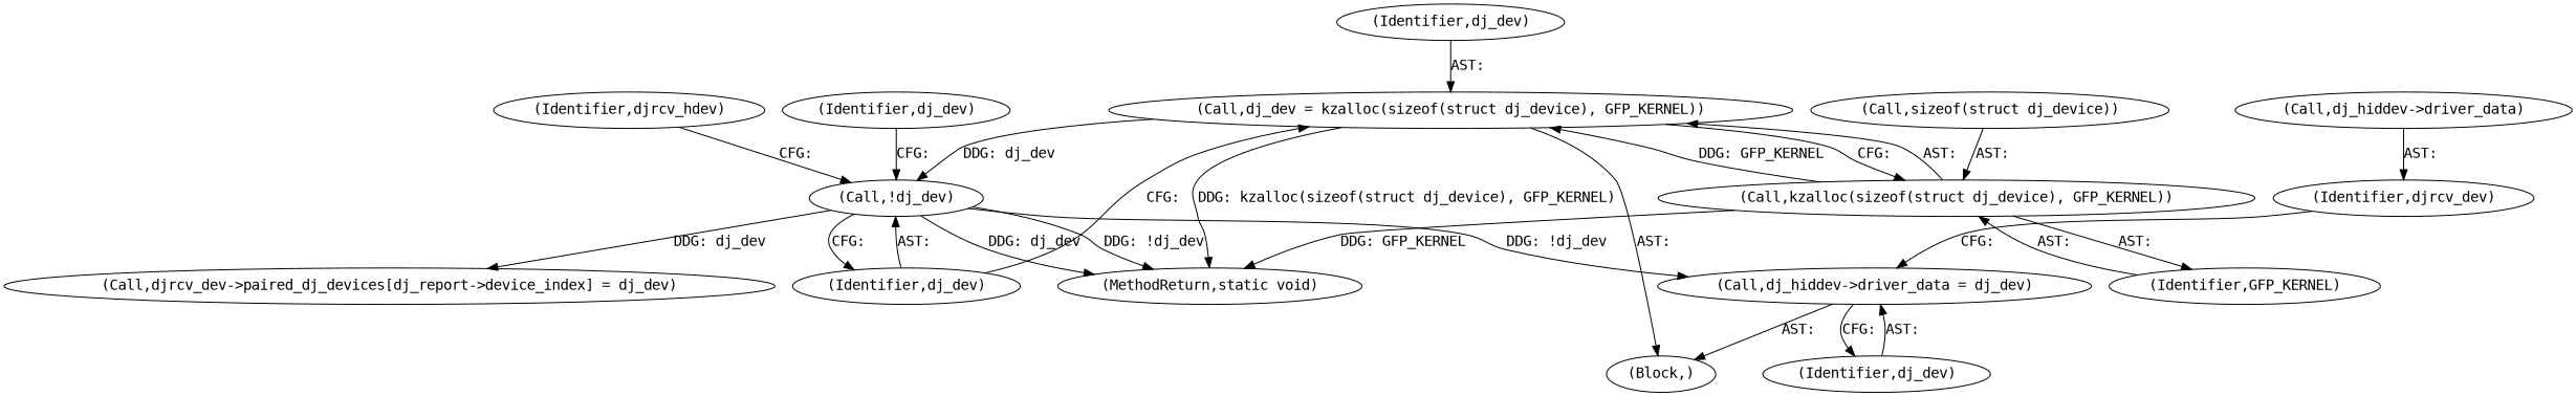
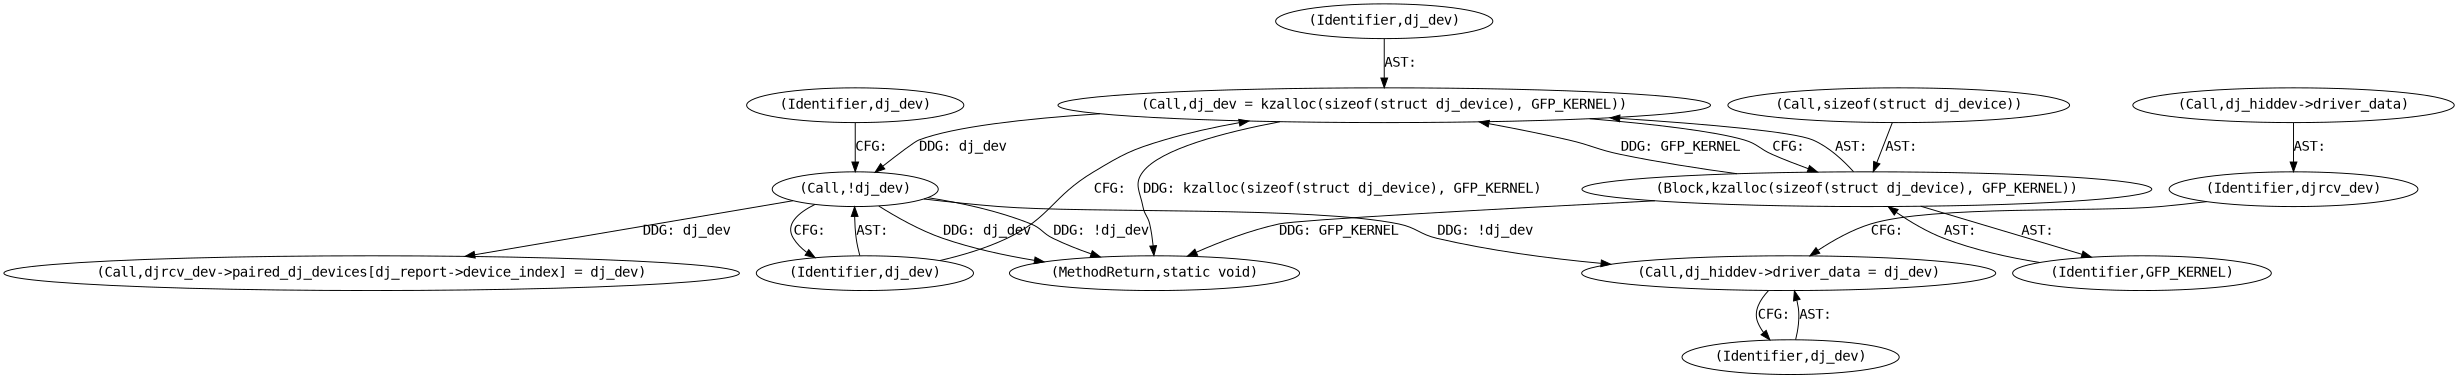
  digraph {
    fontname="DejaVu Sans Mono"
    node [fontname="DejaVu Sans Mono"]
    edge [fontname="DejaVu Sans Mono"]
    n1 [label="(Call,dj_hiddev->driver_data = dj_dev)"]
-   n2 [label="(Block,)"]
    n3 [label="(Identifier,dj_dev)"]
    n4 [label="(MethodReturn,static void)"]
    n5 [label="(Call,!dj_dev)"]
    n6 [label="(Identifier,dj_dev)"]
    n7 [label="(Call,djrcv_dev->paired_dj_devices[dj_report->device_index] = dj_dev)"]
    n8 [label="(Call,dj_dev = kzalloc(sizeof(struct dj_device), GFP_KERNEL))"]
-   n9 [label="(Call,kzalloc(sizeof(struct dj_device), GFP_KERNEL))"]
+   n9 [label="(Block,kzalloc(sizeof(struct dj_device), GFP_KERNEL))"]
    n10 [label="(Identifier,GFP_KERNEL)"]
-   n11 [label="(Identifier,djrcv_hdev)"]
    n12 [label="(Identifier,dj_dev)"]
    n13 [label="(Call,sizeof(struct dj_device))"]
    n14 [label="(Call,dj_hiddev->driver_data)"]
    n15 [label="(Identifier,djrcv_dev)"]
    n16 [label="(Identifier,dj_dev)"]
-   n1 -> n2 [label="AST: "]
    n1 -> n3 [label="CFG: "]
    n3 -> n1 [label="AST: "]
    n5 -> n1 [label="DDG: !dj_dev"]
    n5 -> n4 [label="DDG: dj_dev"]
    n5 -> n4 [label="DDG: !dj_dev"]
    n5 -> n6 [label="CFG: "]
    n5 -> n7 [label="DDG: dj_dev"]
    n6 -> n5 [label="AST: "]
    n6 -> n8 [label="CFG: "]
-   n8 -> n2 [label="AST: "]
    n8 -> n4 [label="DDG: kzalloc(sizeof(struct dj_device), GFP_KERNEL)"]
    n8 -> n5 [label="DDG: dj_dev"]
    n8 -> n9 [label="CFG: "]
    n9 -> n4 [label="DDG: GFP_KERNEL"]
    n9 -> n8 [label="AST: "]
    n9 -> n8 [label="DDG: GFP_KERNEL"]
    n9 -> n10 [label="AST: "]
    n10 -> n9 [label="AST: "]
-   n11 -> n5 [label="CFG: "]
    n12 -> n8 [label="AST: "]
    n13 -> n9 [label="AST: "]
    n14 -> n15 [label="AST: "]
    n15 -> n1 [label="CFG: "]
    n16 -> n5 [label="CFG: "]
  }
